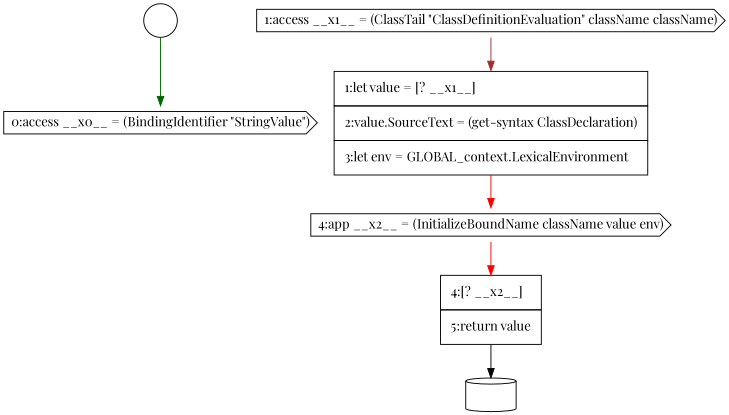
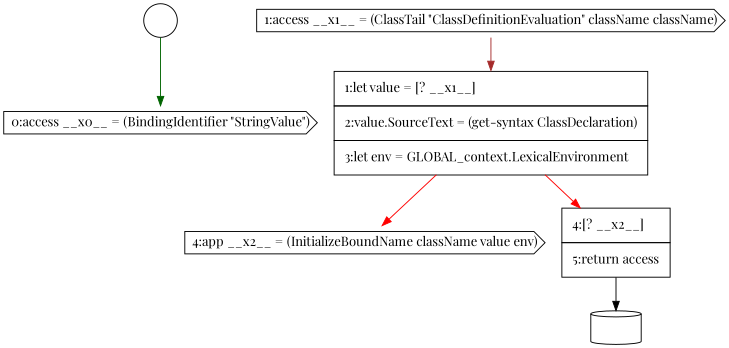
  digraph {
    fontname="Playfair Display"
    node [color=black fillcolor=white fontname="Playfair Display" shape=cds style=filled]
    edge [color=red fontname="Playfair Display"]
    n1 [label=<<font color="black">0:access __x0__ = (BindingIdentifier &quot;StringValue&quot;)</font>>]
    n2 [label=<<font color="black">     <table border="0" cellborder="1" cellspacing="0" cellpadding="10">       <tr><td align="left">1:let value = [? __x1__]</td></tr>       <tr><td align="left">2:value.SourceText = (get-syntax ClassDeclaration)</td></tr>       <tr><td align="left">3:let env = GLOBAL_context.LexicalEnvironment</td></tr>     </table>   </font>> margin=0 shape=none]
    n3 [label=<<font color="black">4:app __x2__ = (InitializeBoundName className value env)</font>>]
-   n4 [label=<<font color="black">     <table border="0" cellborder="1" cellspacing="0" cellpadding="10">       <tr><td align="left">4:[? __x2__]</td></tr>       <tr><td align="left">5:return value</td></tr>     </table>   </font>> margin=0 shape=none]
+   n4 [label=<<font color="black">     <table border="0" cellborder="1" cellspacing="0" cellpadding="10">       <tr><td align="left">4:[? __x2__]</td></tr>       <tr><td align="left">5:return access</td></tr>     </table>   </font>> margin=0 shape=none]
    n5 [label=" " shape=cylinder]
    n6 [label=" " shape=circle]
    n7 [label=<<font color="black">1:access __x1__ = (ClassTail &quot;ClassDefinitionEvaluation&quot; className className)</font>>]
    n2 -> n3
-   n3 -> n4
+   n2 -> n4
    n4 -> n5 [color=black]
    n6 -> n1 [color=darkgreen]
    n7 -> n2 [color=brown]
  }
